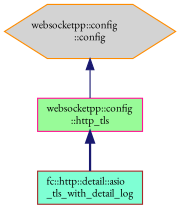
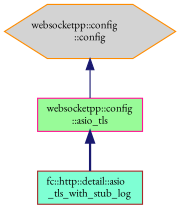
  digraph {
    fontname="EB Garamond"
    node [fontname="EB Garamond" fontsize=10 shape=box style=filled]
    edge [color=midnightblue dir=back fontname="EB Garamond" fontsize=10 labelfontname=Helvetica labelfontsize=10]
-   n1 [color=brown fillcolor=aquamarine fontcolor=black height=0.2 label="fc::http::detail::asio\l_tls_with_detail_log" width=0.4]
-   n2 [color=deeppink fillcolor=palegreen height=0.2 label="websocketpp::config\l::http_tls" width=0.4]
+   n1 [color=brown fillcolor=aquamarine fontcolor=black height=0.2 label="fc::http::detail::asio\l_tls_with_stub_log" width=0.4]
+   n2 [color=deeppink fillcolor=palegreen height=0.2 label="websocketpp::config\l::asio_tls" width=0.4]
    n3 [color=darkorange fillcolor=lightgrey height=0.2 label="websocketpp::config\l::config" shape=hexagon width=0.4]
    n2 -> n1 [style=bold]
    n3 -> n2 [style=solid]
  }
